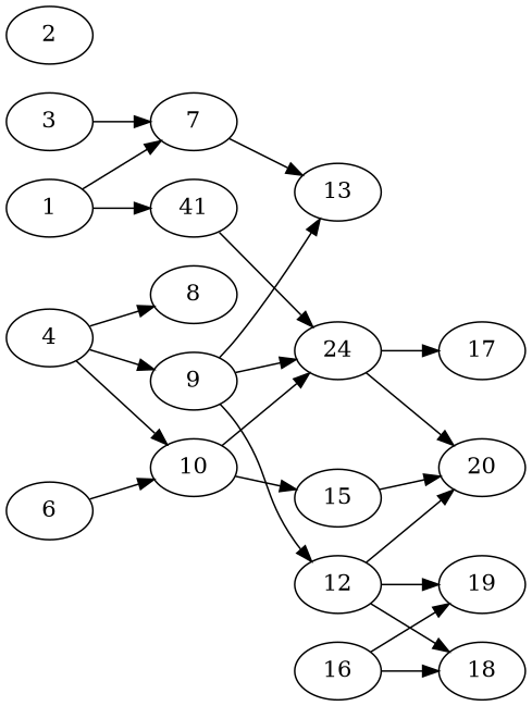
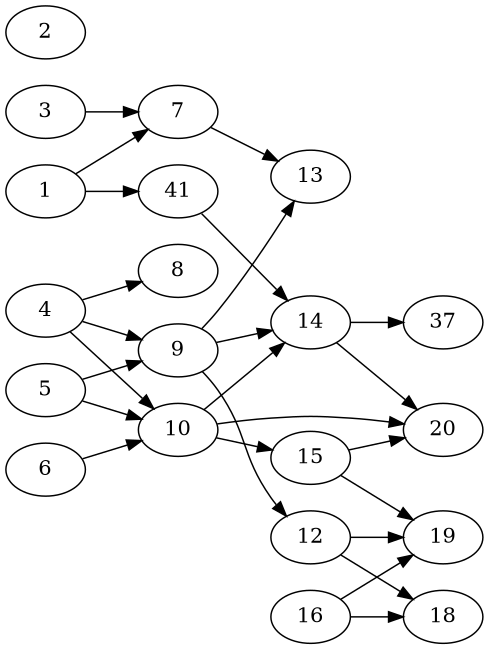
  digraph {
    rankdir=LR
    node [alpha=0.11]
    1 [expect_size=10706343674168236]
    7 [alpha=0.17 expect_size=558748260003363264]
    n3 [alpha=0.04 expect_size=28509841960111532 label=41]
    13 [expect_size=2818118401726298]
-   14 [alpha=0.06 expect_size=204589760512000000000 label=24]
+   14 [alpha=0.06 expect_size=204589760512000000000]
    20 [alpha=0.07 expect_size=2252359378684484]
-   17 [alpha=0.17 expect_size=13243308335559606272]
+   17 [alpha=0.17 expect_size=13243308335559606272 label=37]
    2 [alpha=0.19 expect_size=665836920841340715008]
    3 [alpha=0.03 expect_size=5201430235671215]
    4 [expect_size=25868354675682916]
    8 [alpha=0.04 expect_size=1143053394990877184]
    9 [alpha=0.13 expect_size=270188115997870]
    10 [alpha=0.03 expect_size=1030466470656261632]
    12 [alpha=0.04 expect_size=1021878409445228150784]
    15 [alpha=0.12 expect_size=47750195426146720]
    18 [alpha=0.10 expect_size=1664013609504495872]
    19 [alpha=0.02 expect_size=269106636758572160]
    16 [alpha=0.07 expect_size=1674270837899301]
+   5 [alpha=0.16 expect_size=11035605982834738]
    6 [alpha=0.19 expect_size=183752404485799936000]
    1 -> 7
    1 -> n3
    7 -> 13
    n3 -> 14
    14 -> 20
    14 -> 17
    3 -> 7
    4 -> 8
    4 -> 9
    4 -> 10
    9 -> 13
    9 -> 14
    9 -> 12
    10 -> 14
    10 -> 15
-   12 -> 20
+   10 -> 20
    12 -> 18
    12 -> 19
    15 -> 20
+   15 -> 19
    16 -> 18
    16 -> 19
+   5 -> 9
+   5 -> 10
    6 -> 10
  }
